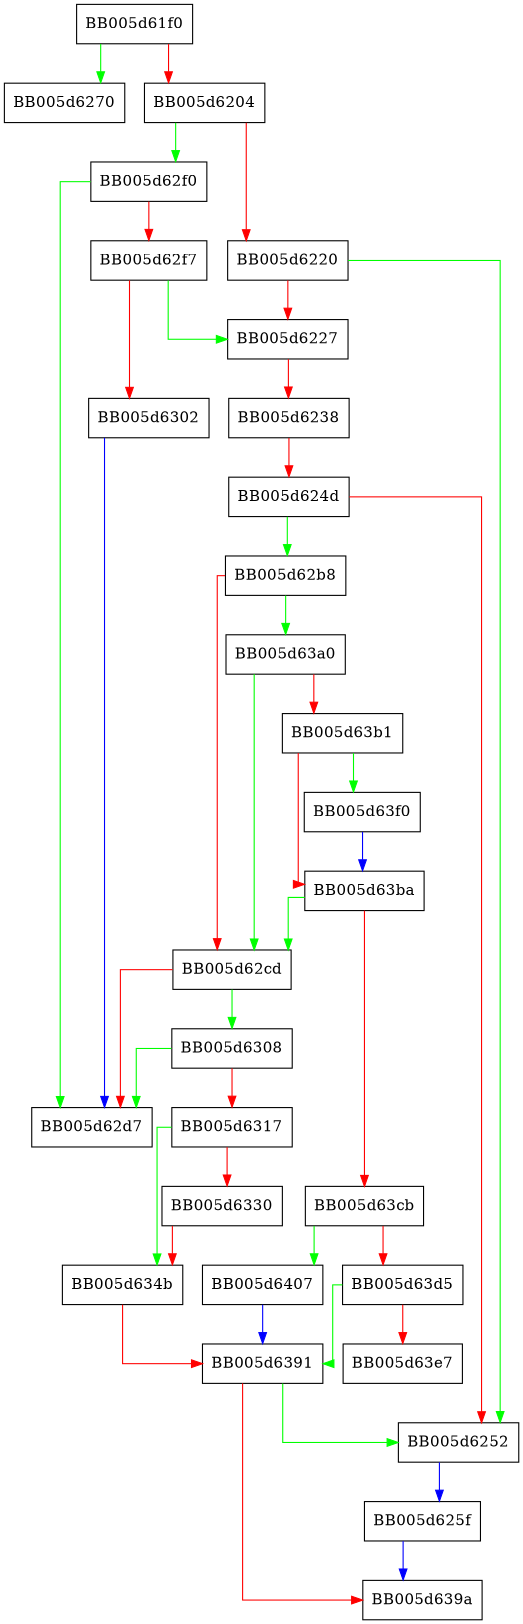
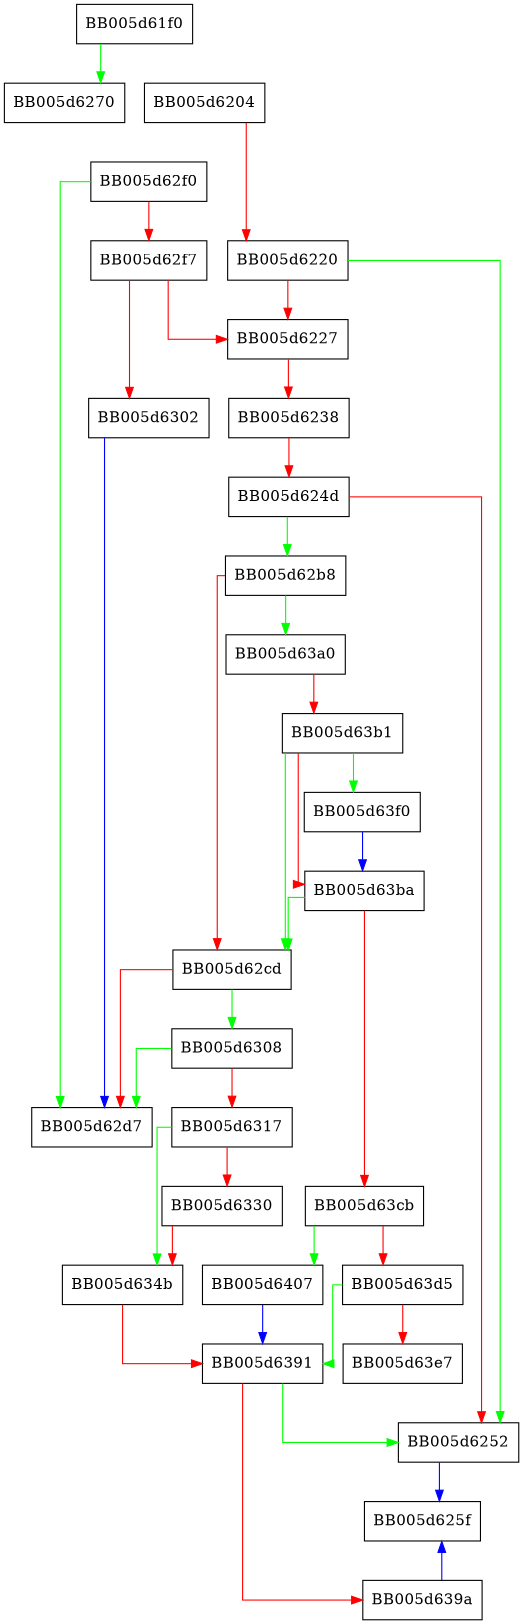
  digraph {
    splines=ortho
    node [shape=box]
    edge [color=red]
    BB005d61f0
    BB005d6270
    BB005d6204
    BB005d62f0
    BB005d6220
    BB005d62d7
    BB005d62f7
    BB005d6252
    BB005d6227
    BB005d6302
    BB005d625f
    BB005d6238
    BB005d624d
    BB005d62b8
    BB005d63a0
    BB005d62cd
    BB005d63b1
    BB005d6308
    BB005d63f0
    BB005d63ba
    BB005d6317
    BB005d634b
    BB005d6330
    BB005d6391
    BB005d639a
    BB005d63cb
    BB005d6407
    BB005d63d5
    BB005d63e7
    BB005d61f0 -> BB005d6270 [color=green]
-   BB005d61f0 -> BB005d6204
-   BB005d6204 -> BB005d62f0 [color=green]
    BB005d6204 -> BB005d6220
    BB005d62f0 -> BB005d62d7 [color=green]
    BB005d62f0 -> BB005d62f7
    BB005d6220 -> BB005d6252 [color=green]
    BB005d6220 -> BB005d6227
-   BB005d62f7 -> BB005d6227 [color=green]
+   BB005d62f7 -> BB005d6227
    BB005d62f7 -> BB005d6302
    BB005d6252 -> BB005d625f [color=blue]
    BB005d6227 -> BB005d6238
    BB005d6302 -> BB005d62d7 [color=blue]
    BB005d6238 -> BB005d624d
    BB005d624d -> BB005d6252
    BB005d624d -> BB005d62b8 [color=green]
    BB005d62b8 -> BB005d63a0 [color=green]
    BB005d62b8 -> BB005d62cd
-   BB005d63a0 -> BB005d62cd [color=green]
+   BB005d63b1 -> BB005d62cd [color=green]
    BB005d63a0 -> BB005d63b1
    BB005d62cd -> BB005d62d7
    BB005d62cd -> BB005d6308 [color=green]
    BB005d63b1 -> BB005d63f0 [color=green]
    BB005d63b1 -> BB005d63ba
    BB005d6308 -> BB005d62d7 [color=green]
    BB005d6308 -> BB005d6317
    BB005d63f0 -> BB005d63ba [color=blue]
    BB005d63ba -> BB005d62cd [color=green]
    BB005d63ba -> BB005d63cb
    BB005d6317 -> BB005d634b [color=green]
    BB005d6317 -> BB005d6330
    BB005d634b -> BB005d6391
    BB005d6330 -> BB005d634b
    BB005d6391 -> BB005d6252 [color=green]
    BB005d6391 -> BB005d639a
-   BB005d625f -> BB005d639a [color=blue]
+   BB005d639a -> BB005d625f [color=blue]
    BB005d63cb -> BB005d6407 [color=green]
    BB005d63cb -> BB005d63d5
    BB005d6407 -> BB005d6391 [color=blue]
    BB005d63d5 -> BB005d6391 [color=green]
    BB005d63d5 -> BB005d63e7
  }
